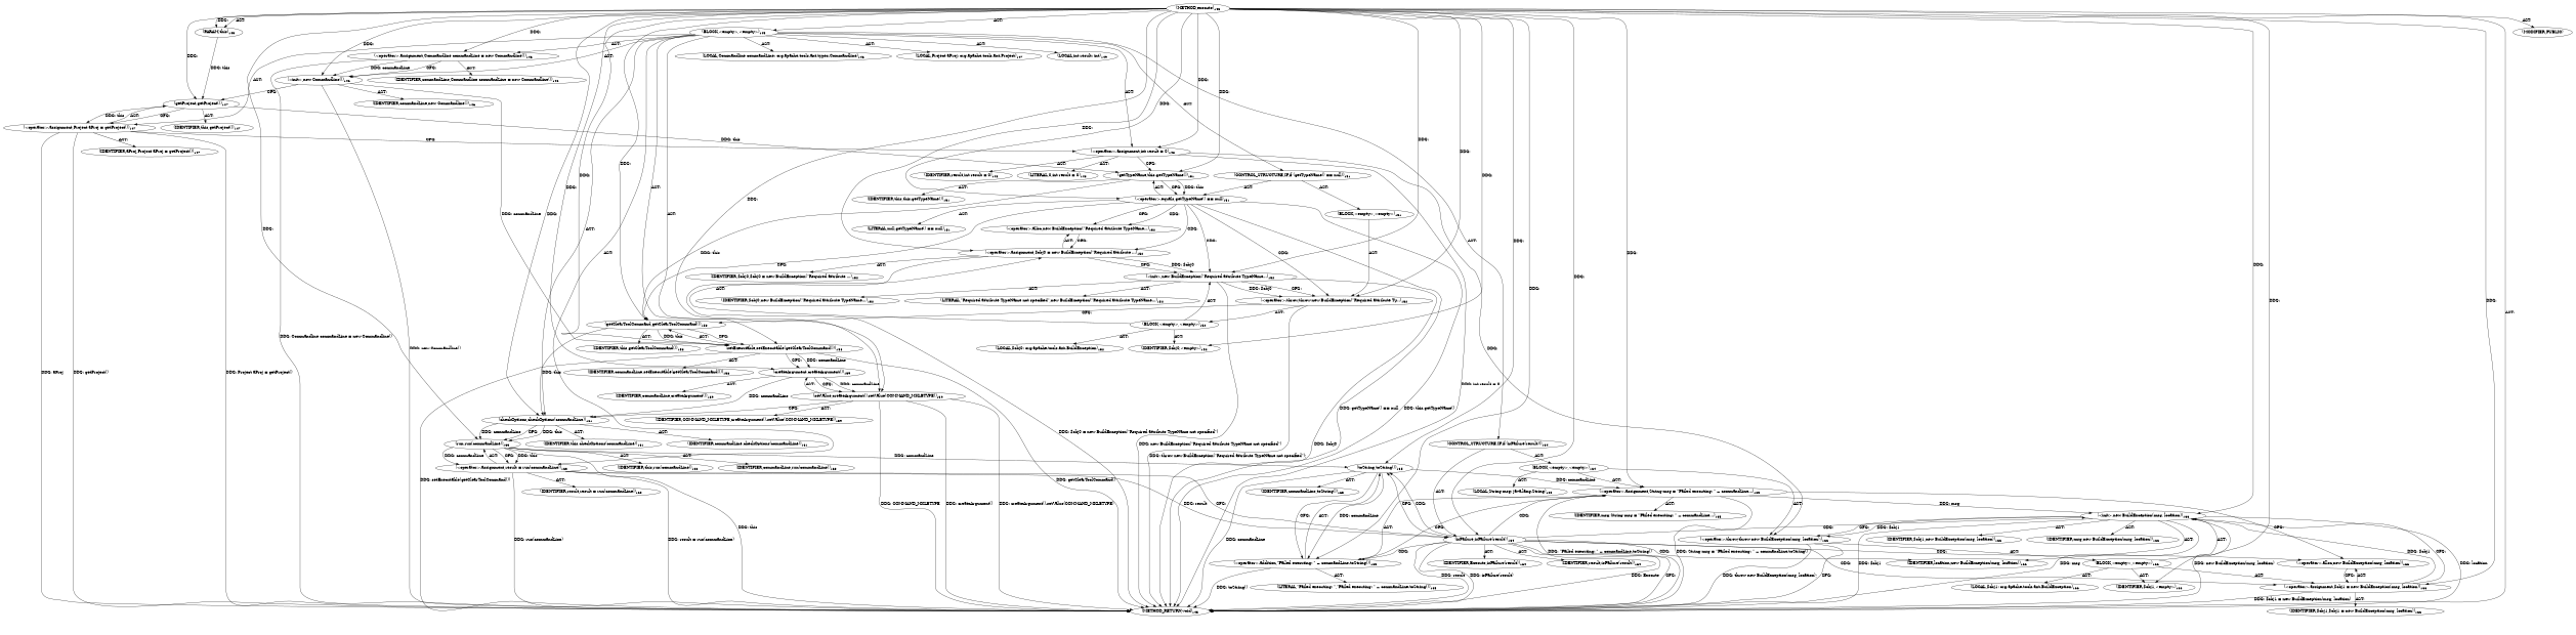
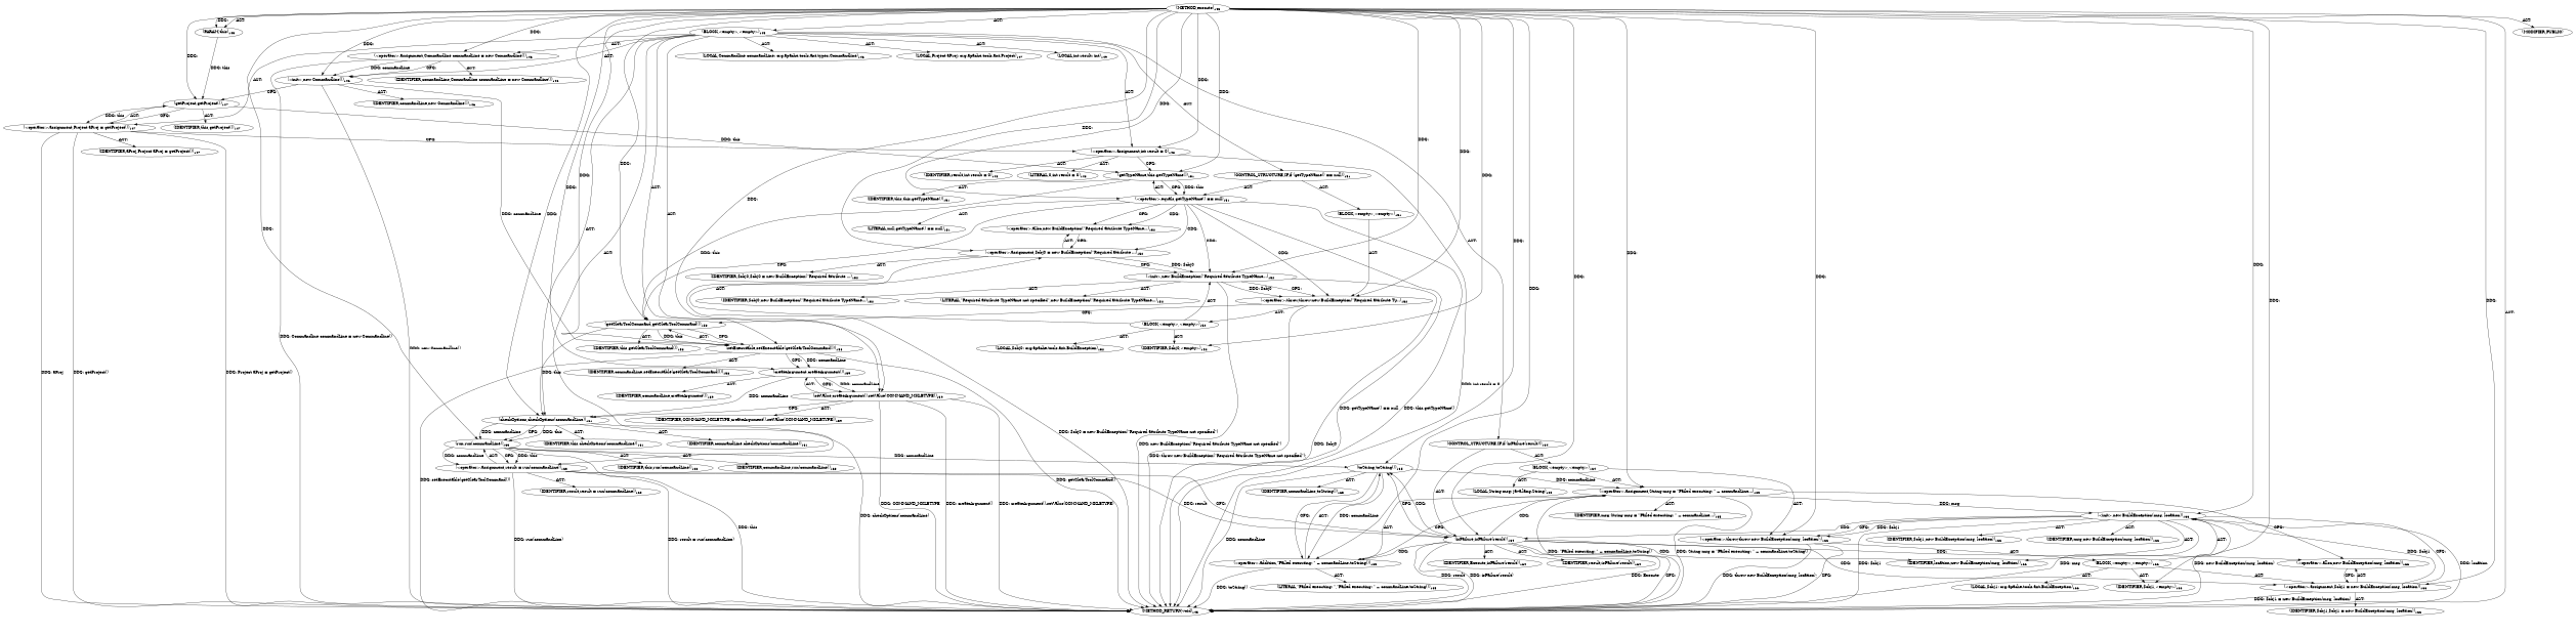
  digraph {
    n1 [label=<(METHOD,execute)<SUB>145</SUB>>]
    n2 [label=<(PARAM,this)<SUB>145</SUB>>]
    n3 [label=<(BLOCK,&lt;empty&gt;,&lt;empty&gt;)<SUB>145</SUB>>]
    n4 [label=<(&lt;operator&gt;.assignment,Commandline commandLine = new Commandline())<SUB>146</SUB>>]
    n5 [label=<(&lt;init&gt;,new Commandline())<SUB>146</SUB>>]
    n6 [label=<(getProject,getProject())<SUB>147</SUB>>]
    n7 [label=<(&lt;operator&gt;.assignment,int result = 0)<SUB>148</SUB>>]
    n8 [label=<(&lt;operator&gt;.equals,getTypeName() == null)<SUB>151</SUB>>]
    n9 [label=<(getTypeName,this.getTypeName())<SUB>151</SUB>>]
    n10 [label=<(&lt;operator&gt;.throw,throw new BuildException(&quot;Required attribute Ty...)<SUB>152</SUB>>]
    n11 [label=<(&lt;operator&gt;.assignment,$obj0 = new BuildException(&quot;Required attribute ...)<SUB>152</SUB>>]
    n12 [label=<(&lt;init&gt;,new BuildException(&quot;Required attribute TypeName...)<SUB>152</SUB>>]
    n13 [label=<(IDENTIFIER,$obj0,&lt;empty&gt;)<SUB>152</SUB>>]
    n14 [label=<(setExecutable,setExecutable(getClearToolCommand()))<SUB>158</SUB>>]
    n15 [label=<(getClearToolCommand,getClearToolCommand())<SUB>158</SUB>>]
    n16 [label=<(setValue,createArgument().setValue(COMMAND_MKLBTYPE))<SUB>159</SUB>>]
    n17 [label=<(createArgument,createArgument())<SUB>159</SUB>>]
    n18 [label=<(checkOptions,checkOptions(commandLine))<SUB>161</SUB>>]
    n19 [label=<(run,run(commandLine))<SUB>163</SUB>>]
    n20 [label=<(isFailure,isFailure(result))<SUB>164</SUB>>]
    n21 [label=<(&lt;operator&gt;.assignment,String msg = &quot;Failed executing: &quot; + commandLine...)<SUB>165</SUB>>]
    n22 [label=<(&lt;operator&gt;.addition,&quot;Failed executing: &quot; + commandLine.toString())<SUB>165</SUB>>]
    n23 [label=<(toString,toString())<SUB>165</SUB>>]
    n24 [label=<(&lt;operator&gt;.throw,throw new BuildException(msg, location);)<SUB>166</SUB>>]
    n25 [label=<(&lt;operator&gt;.assignment,$obj1 = new BuildException(msg, location))<SUB>166</SUB>>]
    n26 [label=<(&lt;init&gt;,new BuildException(msg, location))<SUB>166</SUB>>]
    n27 [label=<(IDENTIFIER,$obj1,&lt;empty&gt;)<SUB>166</SUB>>]
    n28 [label=<(MODIFIER,PUBLIC)>]
    n29 [label=<(METHOD_RETURN,void)<SUB>145</SUB>>]
    n30 [label=<(LOCAL,Commandline commandLine: org.apache.tools.ant.types.Commandline)<SUB>146</SUB>>]
    n31 [label=<(LOCAL,Project aProj: org.apache.tools.ant.Project)<SUB>147</SUB>>]
    n32 [label=<(&lt;operator&gt;.assignment,Project aProj = getProject())<SUB>147</SUB>>]
    n33 [label=<(LOCAL,int result: int)<SUB>149</SUB>>]
    n34 [label=<(CONTROL_STRUCTURE,IF,if (getTypeName() == null))<SUB>151</SUB>>]
    n35 [label=<(&lt;operator&gt;.assignment,result = run(commandLine))<SUB>163</SUB>>]
    n36 [label=<(CONTROL_STRUCTURE,IF,if (isFailure(result)))<SUB>164</SUB>>]
    n37 [label=<(IDENTIFIER,commandLine,Commandline commandLine = new Commandline())<SUB>146</SUB>>]
    n38 [label=<(IDENTIFIER,commandLine,new Commandline())<SUB>146</SUB>>]
    n39 [label=<(IDENTIFIER,this,getProject())<SUB>147</SUB>>]
    n40 [label=<(IDENTIFIER,result,int result = 0)<SUB>148</SUB>>]
    n41 [label=<(LITERAL,0,int result = 0)<SUB>148</SUB>>]
    n42 [label=<(LITERAL,null,getTypeName() == null)<SUB>151</SUB>>]
    n43 [label=<(&lt;operator&gt;.alloc,new BuildException(&quot;Required attribute TypeName...)<SUB>152</SUB>>]
    n44 [label=<(IDENTIFIER,this,this.getTypeName())<SUB>151</SUB>>]
    n45 [label=<(BLOCK,&lt;empty&gt;,&lt;empty&gt;)<SUB>152</SUB>>]
    n46 [label=<(IDENTIFIER,$obj0,$obj0 = new BuildException(&quot;Required attribute ...)<SUB>152</SUB>>]
    n47 [label=<(IDENTIFIER,$obj0,new BuildException(&quot;Required attribute TypeName...)<SUB>152</SUB>>]
    n48 [label=<(LITERAL,&quot;Required attribute TypeName not specified&quot;,new BuildException(&quot;Required attribute TypeName...)<SUB>152</SUB>>]
    n49 [label=<(IDENTIFIER,commandLine,setExecutable(getClearToolCommand()))<SUB>158</SUB>>]
    n50 [label=<(IDENTIFIER,this,getClearToolCommand())<SUB>158</SUB>>]
    n51 [label=<(IDENTIFIER,COMMAND_MKLBTYPE,createArgument().setValue(COMMAND_MKLBTYPE))<SUB>159</SUB>>]
    n52 [label=<(IDENTIFIER,commandLine,createArgument())<SUB>159</SUB>>]
    n53 [label=<(IDENTIFIER,this,checkOptions(commandLine))<SUB>161</SUB>>]
    n54 [label=<(IDENTIFIER,commandLine,checkOptions(commandLine))<SUB>161</SUB>>]
    n55 [label=<(IDENTIFIER,this,run(commandLine))<SUB>163</SUB>>]
    n56 [label=<(IDENTIFIER,commandLine,run(commandLine))<SUB>163</SUB>>]
    n57 [label=<(IDENTIFIER,Execute,isFailure(result))<SUB>164</SUB>>]
    n58 [label=<(IDENTIFIER,result,isFailure(result))<SUB>164</SUB>>]
    n59 [label=<(&lt;operator&gt;.alloc,new BuildException(msg, location))<SUB>166</SUB>>]
    n60 [label=<(IDENTIFIER,location,new BuildException(msg, location))<SUB>166</SUB>>]
    n61 [label=<(IDENTIFIER,msg,String msg = &quot;Failed executing: &quot; + commandLine...)<SUB>165</SUB>>]
    n62 [label=<(LITERAL,&quot;Failed executing: &quot;,&quot;Failed executing: &quot; + commandLine.toString())<SUB>165</SUB>>]
    n63 [label=<(IDENTIFIER,commandLine,toString())<SUB>165</SUB>>]
    n64 [label=<(BLOCK,&lt;empty&gt;,&lt;empty&gt;)<SUB>166</SUB>>]
    n65 [label=<(IDENTIFIER,$obj1,$obj1 = new BuildException(msg, location))<SUB>166</SUB>>]
    n66 [label=<(IDENTIFIER,$obj1,new BuildException(msg, location))<SUB>166</SUB>>]
    n67 [label=<(IDENTIFIER,msg,new BuildException(msg, location))<SUB>166</SUB>>]
    n68 [label=<(IDENTIFIER,aProj,Project aProj = getProject())<SUB>147</SUB>>]
    n69 [label=<(BLOCK,&lt;empty&gt;,&lt;empty&gt;)<SUB>151</SUB>>]
    n70 [label=<(IDENTIFIER,result,result = run(commandLine))<SUB>163</SUB>>]
    n71 [label=<(BLOCK,&lt;empty&gt;,&lt;empty&gt;)<SUB>164</SUB>>]
    n72 [label=<(LOCAL,$obj0: org.apache.tools.ant.BuildException)<SUB>152</SUB>>]
    n73 [label=<(LOCAL,String msg: java.lang.String)<SUB>165</SUB>>]
    n74 [label=<(LOCAL,$obj1: org.apache.tools.ant.BuildException)<SUB>166</SUB>>]
    n1 -> n2 [label="AST: "]
    n1 -> n2 [label="DDG: "]
    n1 -> n3 [label="AST: "]
    n1 -> n4 [label="DDG: "]
    n1 -> n5 [label="DDG: "]
    n1 -> n6 [label="DDG: "]
    n1 -> n7 [label="DDG: "]
    n1 -> n8 [label="DDG: "]
    n1 -> n9 [label="DDG: "]
    n1 -> n10 [label="DDG: "]
    n1 -> n11 [label="DDG: "]
    n1 -> n12 [label="DDG: "]
    n1 -> n13 [label="DDG: "]
    n1 -> n14 [label="DDG: "]
    n1 -> n15 [label="DDG: "]
    n1 -> n16 [label="DDG: "]
    n1 -> n17 [label="DDG: "]
    n1 -> n18 [label="DDG: "]
    n1 -> n19 [label="DDG: "]
    n1 -> n20 [label="DDG: "]
    n1 -> n21 [label="DDG: "]
    n1 -> n22 [label="DDG: "]
    n1 -> n23 [label="DDG: "]
-   n7 -> n24 [label="DDG: "]
+   n1 -> n24 [label="DDG: "]
    n1 -> n25 [label="DDG: "]
    n1 -> n26 [label="DDG: "]
    n1 -> n27 [label="DDG: "]
    n1 -> n28 [label="AST: "]
    n1 -> n29 [label="AST: "]
    n2 -> n6 [label="DDG: this"]
    n3 -> n4 [label="AST: "]
    n3 -> n5 [label="AST: "]
    n3 -> n7 [label="AST: "]
    n3 -> n14 [label="AST: "]
    n3 -> n16 [label="AST: "]
    n3 -> n18 [label="AST: "]
    n3 -> n30 [label="AST: "]
    n3 -> n31 [label="AST: "]
    n3 -> n32 [label="AST: "]
    n3 -> n33 [label="AST: "]
    n3 -> n34 [label="AST: "]
    n3 -> n35 [label="AST: "]
    n3 -> n36 [label="AST: "]
    n4 -> n5 [label="CFG: "]
    n4 -> n5 [label="DDG: commandLine"]
    n4 -> n29 [label="DDG: Commandline commandLine = new Commandline()"]
    n4 -> n37 [label="AST: "]
    n5 -> n6 [label="CFG: "]
    n5 -> n14 [label="DDG: commandLine"]
    n5 -> n29 [label="DDG: new Commandline()"]
    n5 -> n38 [label="AST: "]
    n6 -> n9 [label="DDG: this"]
    n6 -> n32 [label="CFG: "]
    n6 -> n32 [label="DDG: this"]
    n6 -> n39 [label="AST: "]
    n7 -> n9 [label="CFG: "]
    n7 -> n29 [label="DDG: int result = 0"]
    n7 -> n40 [label="AST: "]
    n7 -> n41 [label="AST: "]
    n8 -> n9 [label="AST: "]
    n8 -> n10 [label="CDG: "]
    n8 -> n11 [label="CDG: "]
    n8 -> n12 [label="CDG: "]
    n8 -> n15 [label="CFG: "]
    n8 -> n29 [label="DDG: this.getTypeName()"]
    n8 -> n29 [label="DDG: getTypeName() == null"]
    n8 -> n42 [label="AST: "]
    n8 -> n43 [label="CFG: "]
    n8 -> n43 [label="CDG: "]
    n9 -> n8 [label="CFG: "]
    n9 -> n8 [label="DDG: this"]
    n9 -> n15 [label="DDG: this"]
    n9 -> n44 [label="AST: "]
    n10 -> n15 [label="CFG: "]
    n10 -> n29 [label="DDG: throw new BuildException(&quot;Required attribute TypeName not specified&quot;);"]
    n10 -> n45 [label="AST: "]
    n11 -> n12 [label="CFG: "]
    n11 -> n12 [label="DDG: $obj0"]
    n11 -> n29 [label="DDG: $obj0 = new BuildException(&quot;Required attribute TypeName not specified&quot;)"]
    n11 -> n43 [label="AST: "]
    n11 -> n46 [label="AST: "]
    n12 -> n10 [label="CFG: "]
    n12 -> n10 [label="DDG: $obj0"]
    n12 -> n29 [label="DDG: $obj0"]
    n12 -> n29 [label="DDG: new BuildException(&quot;Required attribute TypeName not specified&quot;)"]
    n12 -> n47 [label="AST: "]
    n12 -> n48 [label="AST: "]
    n14 -> n15 [label="AST: "]
    n14 -> n17 [label="CFG: "]
    n14 -> n17 [label="DDG: commandLine"]
    n14 -> n29 [label="DDG: getClearToolCommand()"]
    n14 -> n29 [label="DDG: setExecutable(getClearToolCommand())"]
    n14 -> n49 [label="AST: "]
    n15 -> n14 [label="CFG: "]
    n15 -> n14 [label="DDG: this"]
    n15 -> n18 [label="DDG: this"]
    n15 -> n50 [label="AST: "]
    n16 -> n17 [label="AST: "]
    n16 -> n18 [label="CFG: "]
    n16 -> n29 [label="DDG: createArgument()"]
    n16 -> n29 [label="DDG: createArgument().setValue(COMMAND_MKLBTYPE)"]
    n16 -> n29 [label="DDG: COMMAND_MKLBTYPE"]
    n16 -> n51 [label="AST: "]
    n17 -> n16 [label="CFG: "]
    n17 -> n16 [label="DDG: commandLine"]
    n17 -> n18 [label="DDG: commandLine"]
    n17 -> n52 [label="AST: "]
    n18 -> n19 [label="CFG: "]
    n18 -> n19 [label="DDG: this"]
    n18 -> n19 [label="DDG: commandLine"]
+   n18 -> n29 [label="DDG: checkOptions(commandLine)"]
    n18 -> n53 [label="AST: "]
    n18 -> n54 [label="AST: "]
    n19 -> n23 [label="DDG: commandLine"]
    n19 -> n29 [label="DDG: this"]
    n19 -> n35 [label="CFG: "]
    n19 -> n35 [label="DDG: this"]
    n19 -> n35 [label="DDG: commandLine"]
    n19 -> n55 [label="AST: "]
    n19 -> n56 [label="AST: "]
    n20 -> n21 [label="CDG: "]
    n20 -> n22 [label="CDG: "]
    n20 -> n23 [label="CFG: "]
    n20 -> n23 [label="CDG: "]
    n20 -> n25 [label="CDG: "]
-   n20 -> n26 [label="CDG: "]
+   n26 -> n20 [label="CDG: "]
    n20 -> n29 [label="CFG: "]
    n20 -> n29 [label="DDG: result"]
    n20 -> n29 [label="DDG: isFailure(result)"]
    n20 -> n29 [label="DDG: Execute"]
    n20 -> n57 [label="AST: "]
    n20 -> n58 [label="AST: "]
    n20 -> n59 [label="CDG: "]
    n20 -> n60 [label="CDG: "]
    n21 -> n22 [label="AST: "]
    n21 -> n26 [label="DDG: msg"]
    n21 -> n29 [label="DDG: &quot;Failed executing: &quot; + commandLine.toString()"]
    n21 -> n29 [label="DDG: String msg = &quot;Failed executing: &quot; + commandLine.toString()"]
    n21 -> n59 [label="CFG: "]
    n21 -> n61 [label="AST: "]
    n22 -> n21 [label="CFG: "]
    n22 -> n23 [label="AST: "]
    n22 -> n29 [label="DDG: toString()"]
    n22 -> n62 [label="AST: "]
    n23 -> n21 [label="DDG: commandLine"]
    n23 -> n22 [label="CFG: "]
    n23 -> n22 [label="DDG: commandLine"]
    n23 -> n29 [label="DDG: commandLine"]
    n23 -> n63 [label="AST: "]
    n24 -> n29 [label="CFG: "]
    n24 -> n29 [label="DDG: throw new BuildException(msg, location);"]
    n24 -> n64 [label="AST: "]
    n25 -> n26 [label="CFG: "]
    n25 -> n26 [label="DDG: $obj1"]
    n25 -> n29 [label="DDG: $obj1 = new BuildException(msg, location)"]
    n25 -> n59 [label="AST: "]
    n25 -> n65 [label="AST: "]
    n26 -> n24 [label="CFG: "]
    n26 -> n24 [label="DDG: $obj1"]
    n26 -> n29 [label="DDG: $obj1"]
    n26 -> n29 [label="DDG: msg"]
    n26 -> n29 [label="DDG: new BuildException(msg, location)"]
    n26 -> n29 [label="DDG: location"]
    n26 -> n60 [label="AST: "]
    n26 -> n66 [label="AST: "]
    n26 -> n67 [label="AST: "]
    n32 -> n6 [label="AST: "]
    n32 -> n7 [label="CFG: "]
    n32 -> n29 [label="DDG: aProj"]
    n32 -> n29 [label="DDG: getProject()"]
    n32 -> n29 [label="DDG: Project aProj = getProject()"]
    n32 -> n68 [label="AST: "]
    n34 -> n8 [label="AST: "]
    n34 -> n69 [label="AST: "]
    n35 -> n19 [label="AST: "]
    n35 -> n20 [label="CFG: "]
    n35 -> n20 [label="DDG: result"]
    n35 -> n29 [label="DDG: run(commandLine)"]
    n35 -> n29 [label="DDG: result = run(commandLine)"]
    n35 -> n70 [label="AST: "]
    n36 -> n20 [label="AST: "]
    n36 -> n71 [label="AST: "]
    n43 -> n11 [label="CFG: "]
    n45 -> n11 [label="AST: "]
    n45 -> n12 [label="AST: "]
    n45 -> n13 [label="AST: "]
    n45 -> n72 [label="AST: "]
    n59 -> n25 [label="CFG: "]
    n64 -> n25 [label="AST: "]
    n64 -> n26 [label="AST: "]
    n64 -> n27 [label="AST: "]
    n64 -> n74 [label="AST: "]
    n69 -> n10 [label="AST: "]
    n71 -> n21 [label="AST: "]
    n71 -> n24 [label="AST: "]
    n71 -> n73 [label="AST: "]
  }
